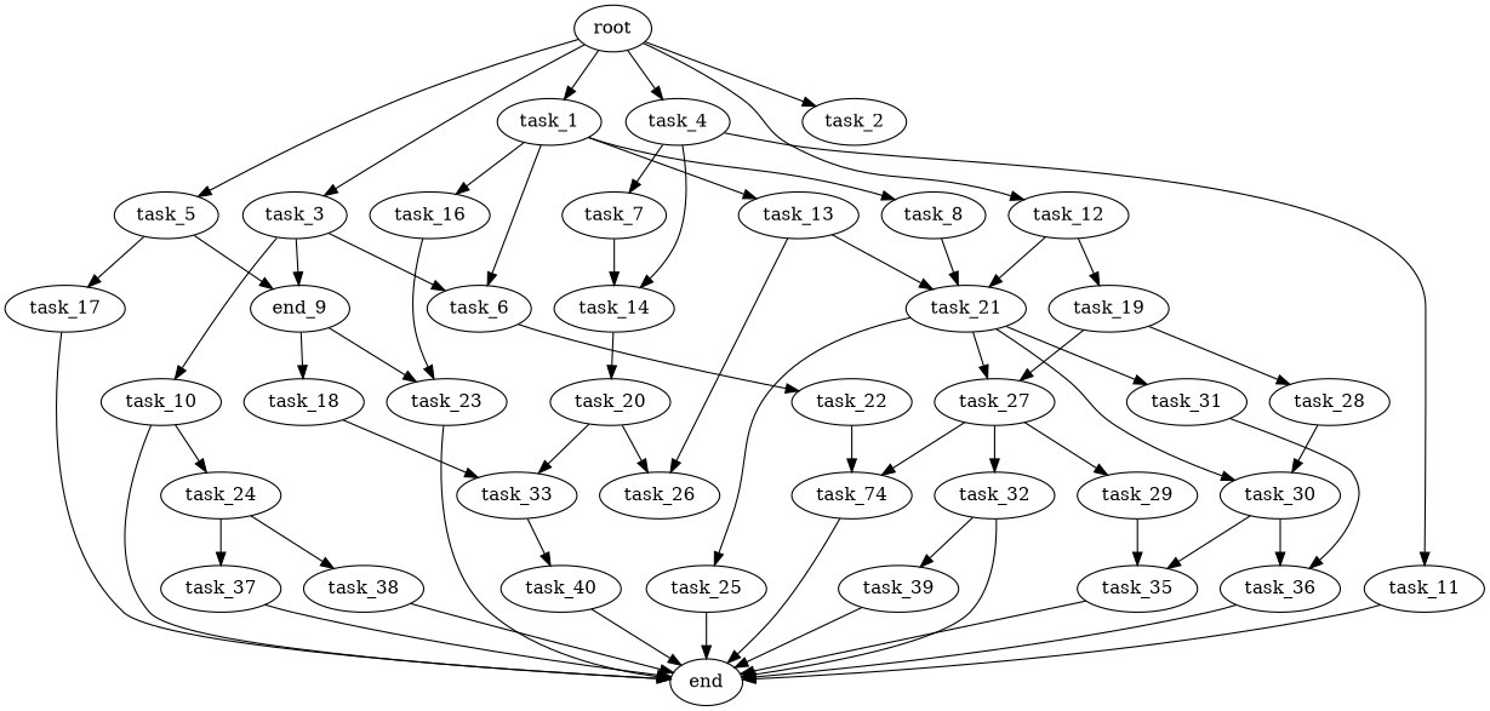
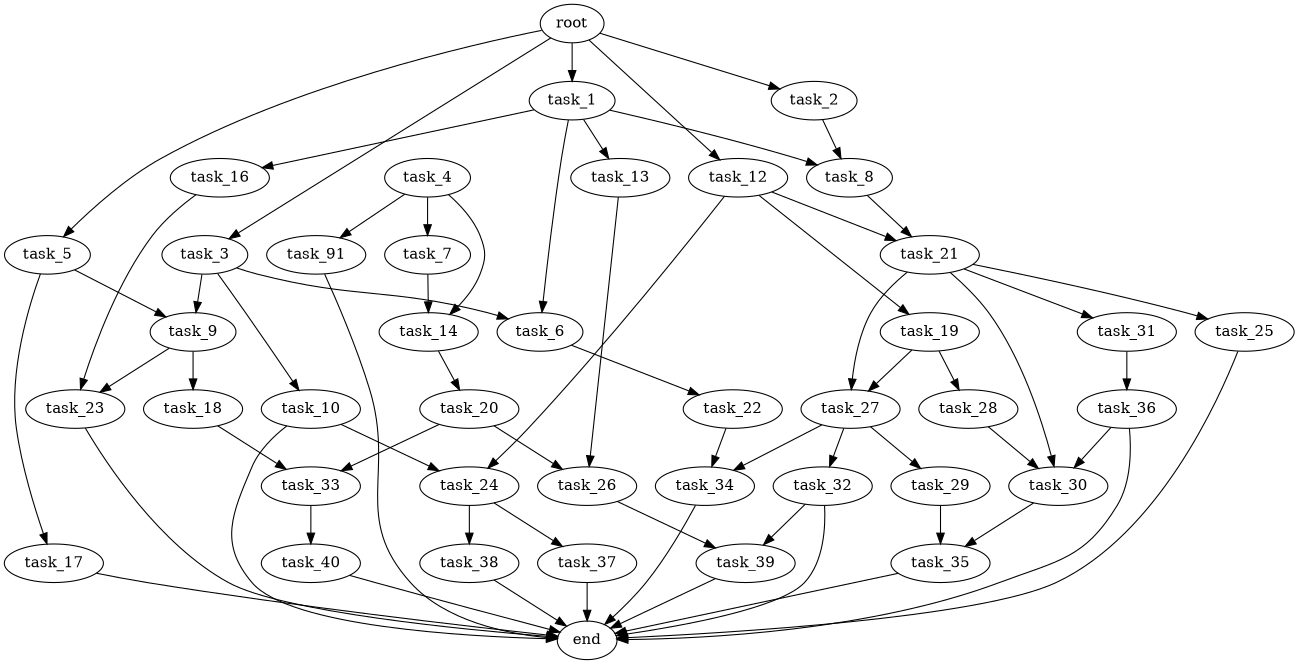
  digraph {
    root
    task_1
    task_2
    task_3
    task_4
    task_5
    task_12
    task_6
    task_8
    task_13
    task_16
-   task_9 [label=end_9]
+   task_9
    task_10
    task_7
-   task_11
+   task_11 [label=task_91]
    task_14
    task_17
    task_22
    task_21
    task_26
    task_23
    task_18
    end
    task_24
    task_19
    task_20
-   task_34 [label=task_74]
+   task_34
    task_27
    task_25
    task_30
    task_31
    task_33
    task_28
    task_37
    task_38
    task_39
    task_40
    task_29
    task_32
    task_35
    task_36
    root -> task_1
    root -> task_2
    root -> task_3
-   root -> task_4
    root -> task_5
    root -> task_12
    task_1 -> task_6
    task_1 -> task_8
    task_1 -> task_13
    task_1 -> task_16
+   task_2 -> task_8
    task_3 -> task_6
    task_3 -> task_9
    task_3 -> task_10
    task_4 -> task_7
    task_4 -> task_11
    task_4 -> task_14
    task_5 -> task_9
    task_5 -> task_17
    task_12 -> task_21
+   task_12 -> task_24
    task_12 -> task_19
    task_6 -> task_22
    task_8 -> task_21
-   task_13 -> task_21
    task_13 -> task_26
    task_16 -> task_23
    task_9 -> task_23
    task_9 -> task_18
    task_10 -> end
    task_10 -> task_24
    task_7 -> task_14
    task_11 -> end
    task_14 -> task_20
    task_17 -> end
    task_22 -> task_34
    task_21 -> task_27
    task_21 -> task_25
    task_21 -> task_30
    task_21 -> task_31
+   task_26 -> task_39
    task_23 -> end
    task_18 -> task_33
    task_24 -> task_37
    task_24 -> task_38
    task_19 -> task_27
    task_19 -> task_28
    task_20 -> task_26
    task_20 -> task_33
    task_34 -> end
    task_27 -> task_34
    task_27 -> task_29
    task_27 -> task_32
    task_25 -> end
    task_30 -> task_35
-   task_30 -> task_36
+   task_36 -> task_30
    task_31 -> task_36
    task_33 -> task_40
    task_28 -> task_30
    task_37 -> end
    task_38 -> end
    task_39 -> end
    task_40 -> end
    task_29 -> task_35
    task_32 -> end
    task_32 -> task_39
    task_35 -> end
    task_36 -> end
  }
